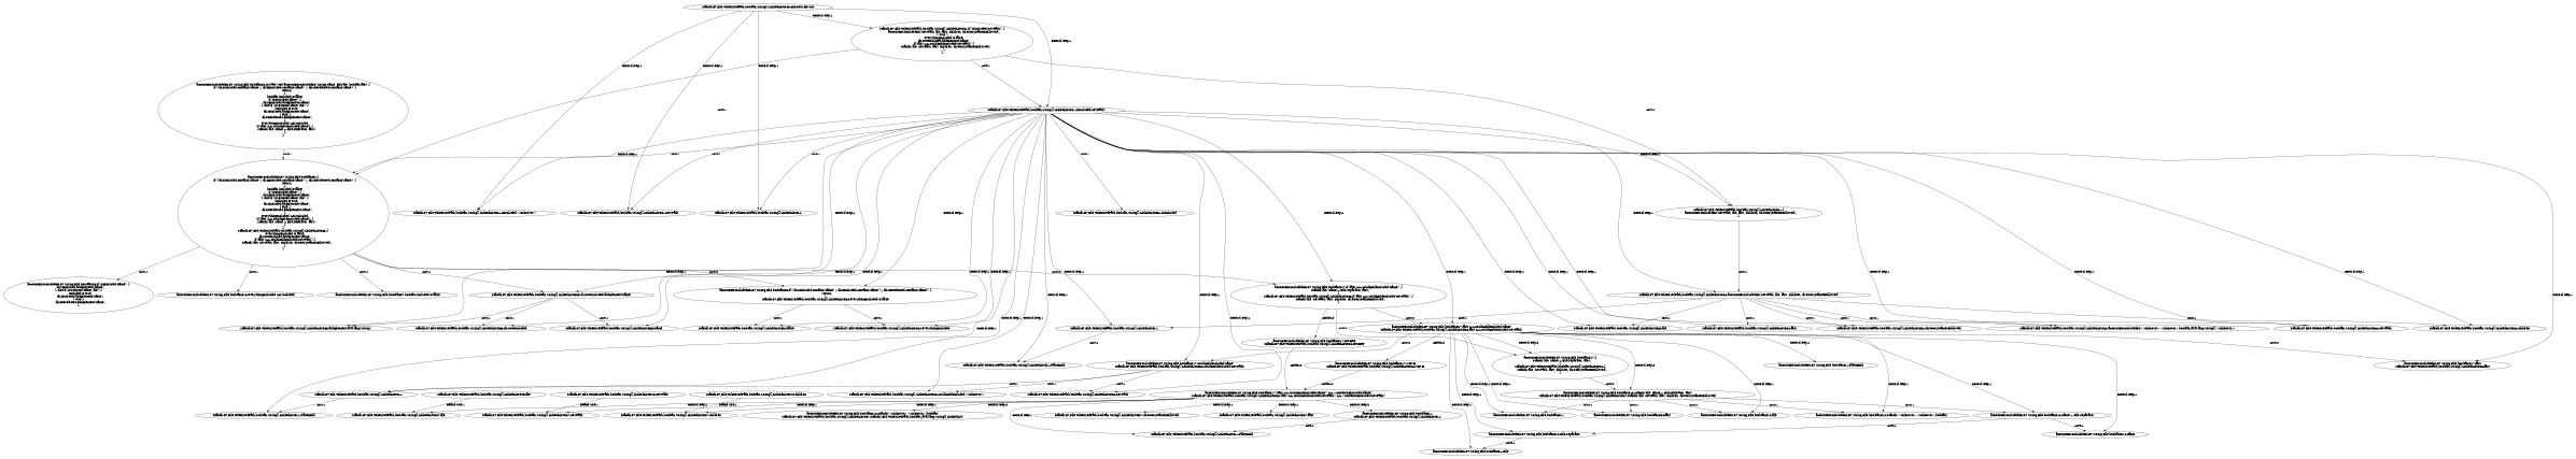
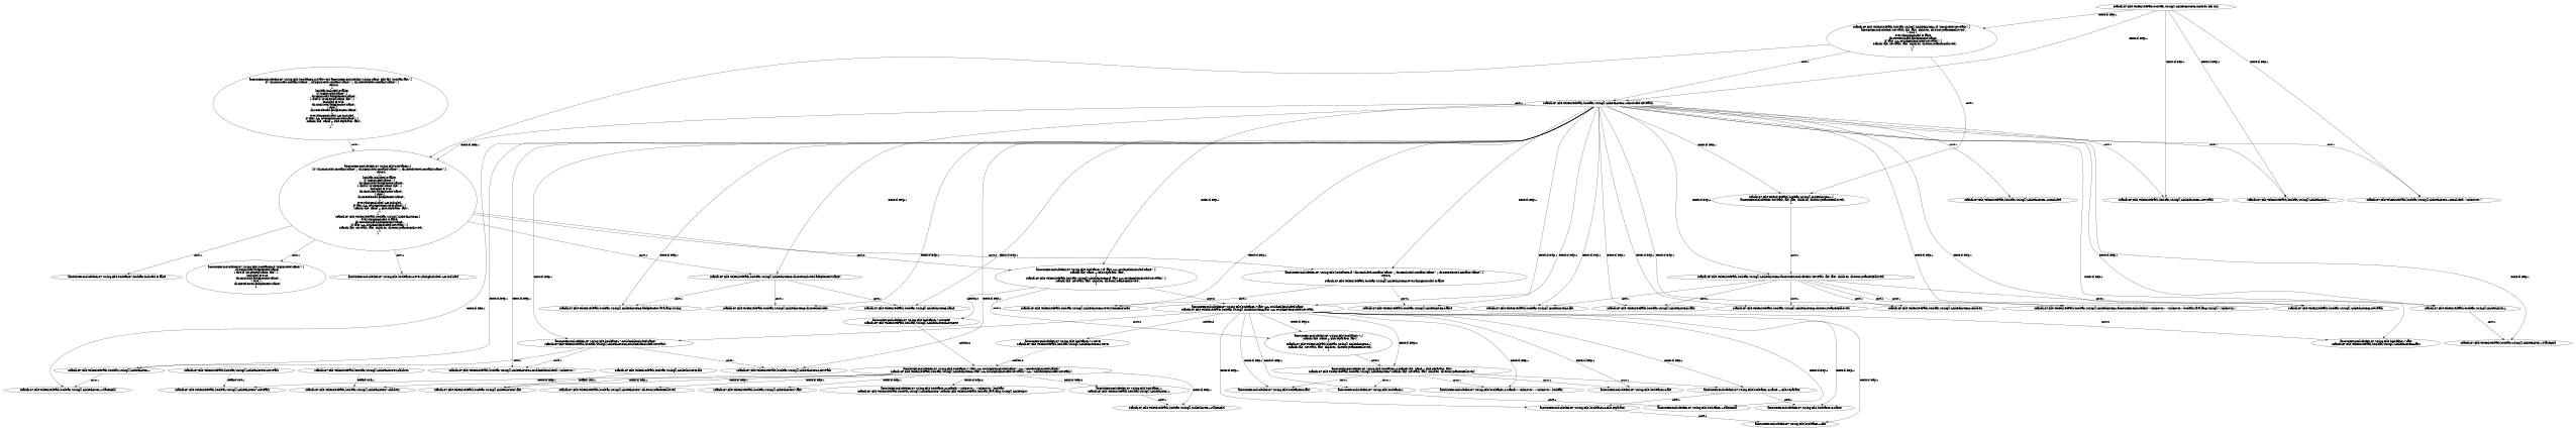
  digraph {
    node [shape=ellipse]
    n1 [label="accountForIncludedDir#?,String,File,boolean#17:INSERT\nscandir#?,File,TokenizedPath,boolean,String[],LinkedList#66:INSERT"]
    n2 [label="accountForIncludedDir#?,String,File,boolean#17:(fast && couldHoldIncluded(name)) && (!contentsExcluded(name))\nscandir#?,File,TokenizedPath,boolean,String[],LinkedList#66:(fast && couldHoldIncluded(newPath)) && (!contentsExcluded(newPath))"]
    n3 [label="accountForIncludedDir#?,String,File,boolean#18:scandir(<unknown>,<unknown>,boolean)\nscandir#?,File,TokenizedPath,boolean,String[],LinkedList#67:scandir(File,TokenizedPath,boolean,java.lang.String[],LinkedList)"]
    n4 [label="accountForIncludedDir#?,String,File,boolean#-1:\nscandir#?,File,TokenizedPath,boolean,String[],LinkedList#-1:"]
    n5 [label="scandir#?,File,TokenizedPath,boolean,String[],LinkedList#67:directoryNamesFollowed"]
    n6 [label="scandir#?,File,TokenizedPath,boolean,String[],LinkedList#67:newPath"]
    n7 [label="scandir#?,File,TokenizedPath,boolean,String[],LinkedList#67:fast"]
    n8 [label="scandir#?,File,TokenizedPath,boolean,String[],LinkedList#-1:PlaceHold"]
    n9 [label="scandir#?,File,TokenizedPath,boolean,String[],LinkedList#67:children"]
    n10 [label="scandir#?,File,TokenizedPath,boolean,String[],LinkedList#67:file"]
    n11 [label="accountForIncludedDir#?,String,File,boolean#17:if (fast && couldHoldIncluded(name)) \{\n    scandir(file, name + File.separator, fast);\n\}\nscandir#?,File,TokenizedPath,boolean,String[],LinkedList#66:if (fast && couldHoldIncluded(newPath)) \{\n    scandir(file, newPath, fast, children, directoryNamesFollowed);\n\}"]
    n12 [label="accountForIncludedDir#?,String,File,boolean#17:fast && couldHoldIncluded(name)\nscandir#?,File,TokenizedPath,boolean,String[],LinkedList#66:fast && couldHoldIncluded(newPath)"]
    n13 [label="accountForIncludedDir#?,String,File,boolean#17:\{\n    scandir(file, name + File.separator, fast);\n\}\nscandir#?,File,TokenizedPath,boolean,String[],LinkedList#66:\{\n    scandir(file, newPath, fast, children, directoryNamesFollowed);\n\}"]
    n14 [label="accountForIncludedDir#?,String,File,boolean#17:fast\nscandir#?,File,TokenizedPath,boolean,String[],LinkedList#66:fast"]
    n15 [label="accountForIncludedDir#?,String,File,boolean#17:couldHoldIncluded(name)\nscandir#?,File,TokenizedPath,boolean,String[],LinkedList#66:couldHoldIncluded(newPath)"]
    n16 [label="accountForIncludedDir#?,String,File,boolean#18:scandir(file, name + File.separator, fast)\nscandir#?,File,TokenizedPath,boolean,String[],LinkedList#67:scandir(file, newPath, fast, children, directoryNamesFollowed)"]
    n17 [label="accountForIncludedDir#?,String,File,boolean#18:scandir(<unknown>,<unknown>,boolean)"]
    n18 [label="accountForIncludedDir#?,String,File,boolean#-1:"]
    n19 [label="accountForIncludedDir#?,String,File,boolean#-1:PlaceHold"]
    n20 [label="accountForIncludedDir#?,String,File,boolean#18:file"]
    n21 [label="accountForIncludedDir#?,String,File,boolean#18:name + File.separator"]
    n22 [label="accountForIncludedDir#?,String,File,boolean#18:name"]
    n23 [label="accountForIncludedDir#?,String,File,boolean#18:File.separator"]
    n24 [label="accountForIncludedDir#?,String,File,boolean#-1:File"]
    n25 [label="accountForIncludedDir#?,String,File,boolean#38:fast"]
    n26 [label="accountForIncludedDir#?,String,File,boolean#17:MOVE\nscandir#?,File,TokenizedPath,boolean,String[],LinkedList#66:MOVE"]
    n27 [label="accountForIncludedDir#?,String,File,boolean#2:\{\n    if ((dirsIncluded.contains(name) || dirsExcluded.contains(name)) || dirsDeselected.contains(name)) \{\n        return;\n    \}\n    boolean included = false;\n    if (isExcluded(name)) \{\n        dirsExcluded.addElement(name);\n    \} else if (isSelected(name, file)) \{\n        included = true;\n        dirsIncluded.addElement(name);\n    \} else \{\n        dirsDeselected.addElement(name);\n    \}\n    everythingIncluded &= included;\n    if (fast && couldHoldIncluded(name)) \{\n        scandir(file, name + File.separator, fast);\n    \}\n\}\nscandir#?,File,TokenizedPath,boolean,String[],LinkedList#63:\{\n    everythingIncluded = false;\n    dirsNotIncluded.addElement(name);\n    if (fast && couldHoldIncluded(newPath)) \{\n        scandir(file, newPath, fast, children, directoryNamesFollowed);\n    \}\n\}"]
    n28 [label="accountForIncludedDir#?,String,File,boolean#3:if ((dirsIncluded.contains(name) || dirsExcluded.contains(name)) || dirsDeselected.contains(name)) \{\n    return;\n\}\nscandir#?,File,TokenizedPath,boolean,String[],LinkedList#64:everythingIncluded = false"]
    n29 [label="accountForIncludedDir#?,String,File,boolean#7:boolean included = false"]
    n30 [label="accountForIncludedDir#?,String,File,boolean#8:if (isExcluded(name)) \{\n    dirsExcluded.addElement(name);\n\} else if (isSelected(name, file)) \{\n    included = true;\n    dirsIncluded.addElement(name);\n\} else \{\n    dirsDeselected.addElement(name);\n\}"]
    n31 [label="accountForIncludedDir#?,String,File,boolean#16:everythingIncluded &= included"]
    n32 [label="scandir#?,File,TokenizedPath,boolean,String[],LinkedList#65:dirsNotIncluded.addElement(name)"]
    n33 [label="scandir#?,File,TokenizedPath,boolean,String[],LinkedList#64:false"]
    n34 [label="scandir#?,File,TokenizedPath,boolean,String[],LinkedList#64:everythingIncluded"]
    n35 [label="scandir#?,File,TokenizedPath,boolean,String[],LinkedList#65:addElement(java.lang.String)"]
    n36 [label="scandir#?,File,TokenizedPath,boolean,String[],LinkedList#65:dirsNotIncluded"]
    n37 [label="scandir#?,File,TokenizedPath,boolean,String[],LinkedList#65:name"]
    n38 [label="accountForIncludedDir#?,String,File,boolean#2:private void accountForIncludedDir(String name, File file, boolean fast) \{\n    if ((dirsIncluded.contains(name) || dirsExcluded.contains(name)) || dirsDeselected.contains(name)) \{\n        return;\n    \}\n    boolean included = false;\n    if (isExcluded(name)) \{\n        dirsExcluded.addElement(name);\n    \} else if (isSelected(name, file)) \{\n        included = true;\n        dirsIncluded.addElement(name);\n    \} else \{\n        dirsDeselected.addElement(name);\n    \}\n    everythingIncluded &= included;\n    if (fast && couldHoldIncluded(name)) \{\n        scandir(file, name + File.separator, fast);\n    \}\n\}"]
    n39 [label="scandir#?,File,TokenizedPath,boolean,String[],LinkedList#66:couldHoldIncluded(<unknown>)"]
    n40 [label="scandir#?,File,TokenizedPath,boolean,String[],LinkedList#-1:"]
    n41 [label="scandir#?,File,TokenizedPath,boolean,String[],LinkedList#66:newPath"]
    n42 [label="scandir#?,File,TokenizedPath,boolean,String[],LinkedList#-1:PlaceHold"]
    n43 [label="scandir#?,File,TokenizedPath,boolean,String[],LinkedList#62:file"]
    n44 [label="scandir#?,File,TokenizedPath,boolean,String[],LinkedList#61:newPath"]
    n45 [label="scandir#?,File,TokenizedPath,boolean,String[],LinkedList#-1:"]
    n46 [label="scandir#?,File,TokenizedPath,boolean,String[],LinkedList#61:isIncluded"]
    n47 [label="scandir#?,File,TokenizedPath,boolean,String[],LinkedList#42:newPath"]
    n48 [label="scandir#?,File,TokenizedPath,boolean,String[],LinkedList#61:isIncluded(newPath)"]
    n49 [label="scandir#?,File,TokenizedPath,boolean,String[],LinkedList#62:fast"]
    n50 [label="scandir#?,File,TokenizedPath,boolean,String[],LinkedList#61:\{\n    accountForIncludedDir(newPath, file, fast, children, directoryNamesFollowed);\n\}"]
    n51 [label="scandir#?,File,TokenizedPath,boolean,String[],LinkedList#62:accountForIncludedDir(newPath, file, fast, children, directoryNamesFollowed)"]
    n52 [label="scandir#?,File,TokenizedPath,boolean,String[],LinkedList#-1:PlaceHold"]
    n53 [label="scandir#?,File,TokenizedPath,boolean,String[],LinkedList#62:directoryNamesFollowed"]
    n54 [label="scandir#?,File,TokenizedPath,boolean,String[],LinkedList#61:isIncluded(<unknown>)"]
    n55 [label="scandir#?,File,TokenizedPath,boolean,String[],LinkedList#62:children"]
    n56 [label="scandir#?,File,TokenizedPath,boolean,String[],LinkedList#62:accountForIncludedDir(<unknown>,<unknown>,boolean,java.lang.String[],<unknown>)"]
    n57 [label="scandir#?,File,TokenizedPath,boolean,String[],LinkedList#62:newPath"]
    n58 [label="scandir#?,File,TokenizedPath,boolean,String[],LinkedList#-1:"]
    n59 [label="scandir#?,File,TokenizedPath,boolean,String[],LinkedList#43:file"]
    n60 [label="scandir#?,File,TokenizedPath,boolean,String[],LinkedList#61:if (isIncluded(newPath)) \{\n    accountForIncludedDir(newPath, file, fast, children, directoryNamesFollowed);\n\} else \{\n    everythingIncluded = false;\n    dirsNotIncluded.addElement(name);\n    if (fast && couldHoldIncluded(newPath)) \{\n        scandir(file, newPath, fast, children, directoryNamesFollowed);\n    \}\n\}"]
    n61 [label="scandir#?,File,TokenizedPath,boolean,String[],LinkedList#45:children == null"]
    n62 [label="scandir#?,File,TokenizedPath,boolean,String[],LinkedList#44:children"]
    n1 -> n2 [label="Action:2"]
    n2 -> n3 [label="Control Dep:2"]
    n2 -> n4 [label="Control Dep:2"]
    n2 -> n5 [label="Control Dep:1"]
    n2 -> n6 [label="Control Dep:1"]
    n2 -> n7 [label="Control Dep:1"]
    n2 -> n8 [label="Control Dep:1"]
    n2 -> n9 [label="Control Dep:1"]
    n2 -> n10 [label="Control Dep:1"]
    n4 -> n8 [label="AST:1"]
    n11 -> n1 [label="Action:2"]
    n11 -> n12 [label="AST:2"]
    n11 -> n13 [label="AST:2"]
    n12 -> n13 [label="Control Dep:2"]
    n12 -> n14 [label="AST:2"]
    n12 -> n15 [label="AST:2"]
    n12 -> n16 [label="Control Dep:2"]
    n12 -> n17 [label="Control Dep:1"]
    n12 -> n18 [label="Control Dep:1"]
    n12 -> n19 [label="Control Dep:1"]
    n12 -> n20 [label="Control Dep:1"]
    n12 -> n21 [label="Control Dep:1"]
    n12 -> n22 [label="Control Dep:1"]
    n12 -> n23 [label="Control Dep:1"]
    n12 -> n24 [label="Control Dep:1"]
    n12 -> n25 [label="Control Dep:1"]
    n12 -> n26 [label="Action:2"]
    n13 -> n16 [label="AST:2"]
    n15 -> n39 [label="AST:1"]
    n15 -> n40 [label="AST:1"]
    n15 -> n41 [label="AST:1"]
    n16 -> n17 [label="AST:1"]
    n16 -> n18 [label="AST:1"]
    n16 -> n20 [label="AST:1"]
    n16 -> n21 [label="AST:1"]
    n16 -> n25 [label="AST:1"]
+   n18 -> n19 [label="AST:1"]
    n21 -> n22 [label="AST:1"]
    n21 -> n23 [label="AST:1"]
    n23 -> n24 [label="AST:1"]
    n26 -> n2 [label="Action:2"]
    n27 -> n11 [label="AST:2"]
    n27 -> n28 [label="AST:2"]
    n27 -> n29 [label="AST:1"]
    n27 -> n30 [label="AST:1"]
    n27 -> n31 [label="AST:1"]
    n27 -> n32 [label="AST:1"]
    n28 -> n33 [label="AST:1"]
    n28 -> n34 [label="AST:1"]
    n32 -> n35 [label="AST:1"]
    n32 -> n36 [label="AST:1"]
    n32 -> n37 [label="AST:1"]
    n38 -> n27 [label="AST:1"]
    n40 -> n42 [label="AST:1"]
    n47 -> n6 [label="Define Use:1"]
    n48 -> n11 [label="Control Dep:1"]
    n48 -> n12 [label="Control Dep:1"]
    n48 -> n14 [label="Control Dep:1"]
    n48 -> n15 [label="Control Dep:1"]
    n48 -> n27 [label="Control Dep:1"]
    n48 -> n28 [label="Control Dep:1"]
    n48 -> n32 [label="Control Dep:1"]
    n48 -> n33 [label="Control Dep:1"]
    n48 -> n34 [label="Control Dep:1"]
    n48 -> n35 [label="Control Dep:1"]
    n48 -> n36 [label="Control Dep:1"]
    n48 -> n37 [label="Control Dep:1"]
    n48 -> n39 [label="Control Dep:1"]
    n48 -> n40 [label="Control Dep:1"]
    n48 -> n41 [label="Control Dep:1"]
    n48 -> n42 [label="Control Dep:1"]
    n48 -> n43 [label="Control Dep:1"]
    n48 -> n44 [label="AST:1"]
    n48 -> n45 [label="AST:1"]
    n48 -> n46 [label="AST:1"]
    n48 -> n49 [label="Control Dep:1"]
    n48 -> n50 [label="Control Dep:1"]
    n48 -> n51 [label="Control Dep:1"]
    n48 -> n52 [label="Control Dep:1"]
    n48 -> n53 [label="Control Dep:1"]
    n48 -> n54 [label="AST:1"]
    n48 -> n55 [label="Control Dep:1"]
    n48 -> n56 [label="Control Dep:1"]
    n48 -> n57 [label="Control Dep:1"]
    n48 -> n58 [label="Control Dep:1"]
    n50 -> n51 [label="AST:1"]
    n51 -> n43 [label="AST:1"]
    n51 -> n49 [label="AST:1"]
    n51 -> n53 [label="AST:1"]
    n51 -> n55 [label="AST:1"]
    n51 -> n56 [label="AST:1"]
    n51 -> n57 [label="AST:1"]
    n51 -> n58 [label="AST:1"]
    n58 -> n52 [label="AST:1"]
    n59 -> n10 [label="Define Use:1"]
    n60 -> n27 [label="AST:1"]
    n60 -> n48 [label="AST:1"]
    n60 -> n50 [label="AST:1"]
    n61 -> n44 [label="Control Dep:1"]
    n61 -> n45 [label="Control Dep:1"]
    n61 -> n48 [label="Control Dep:1"]
    n61 -> n54 [label="Control Dep:1"]
    n61 -> n60 [label="Control Dep:1"]
    n62 -> n9 [label="Define Use:1"]
  }
